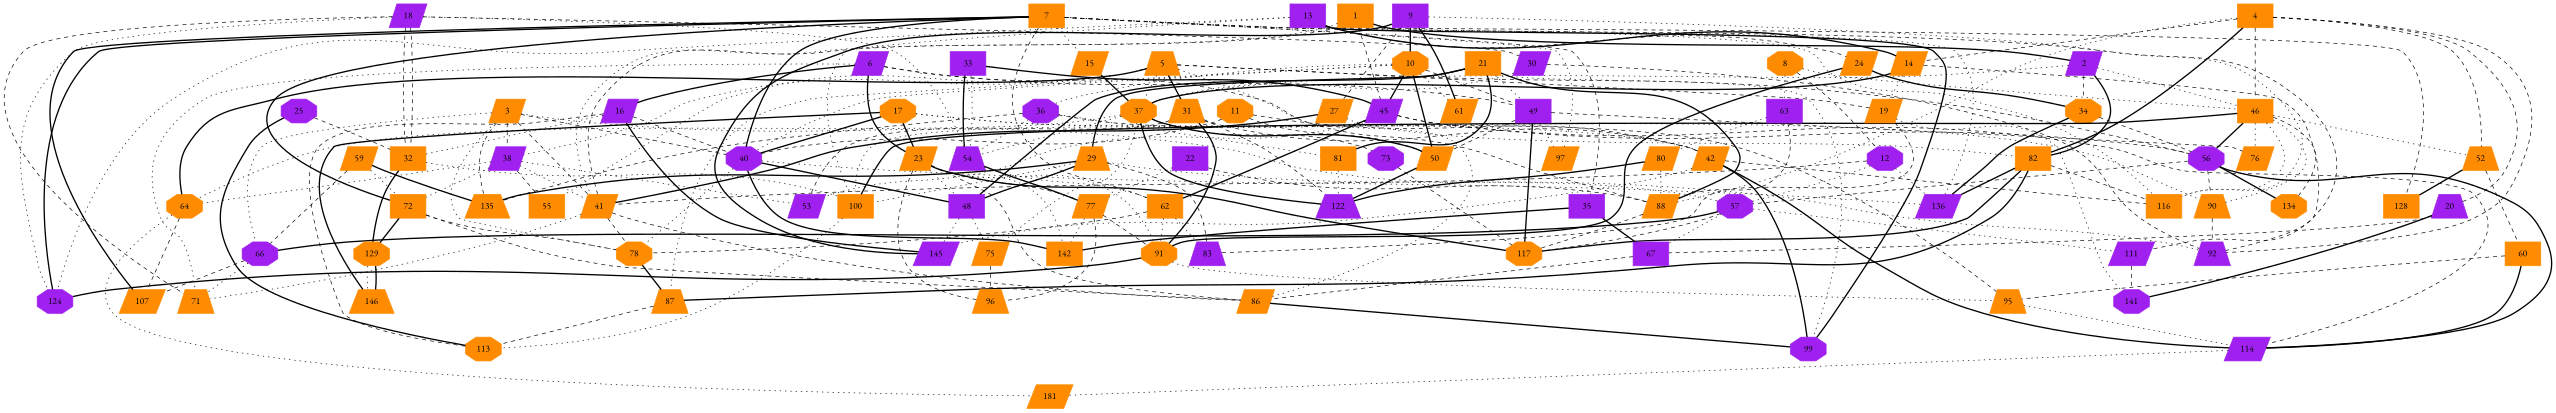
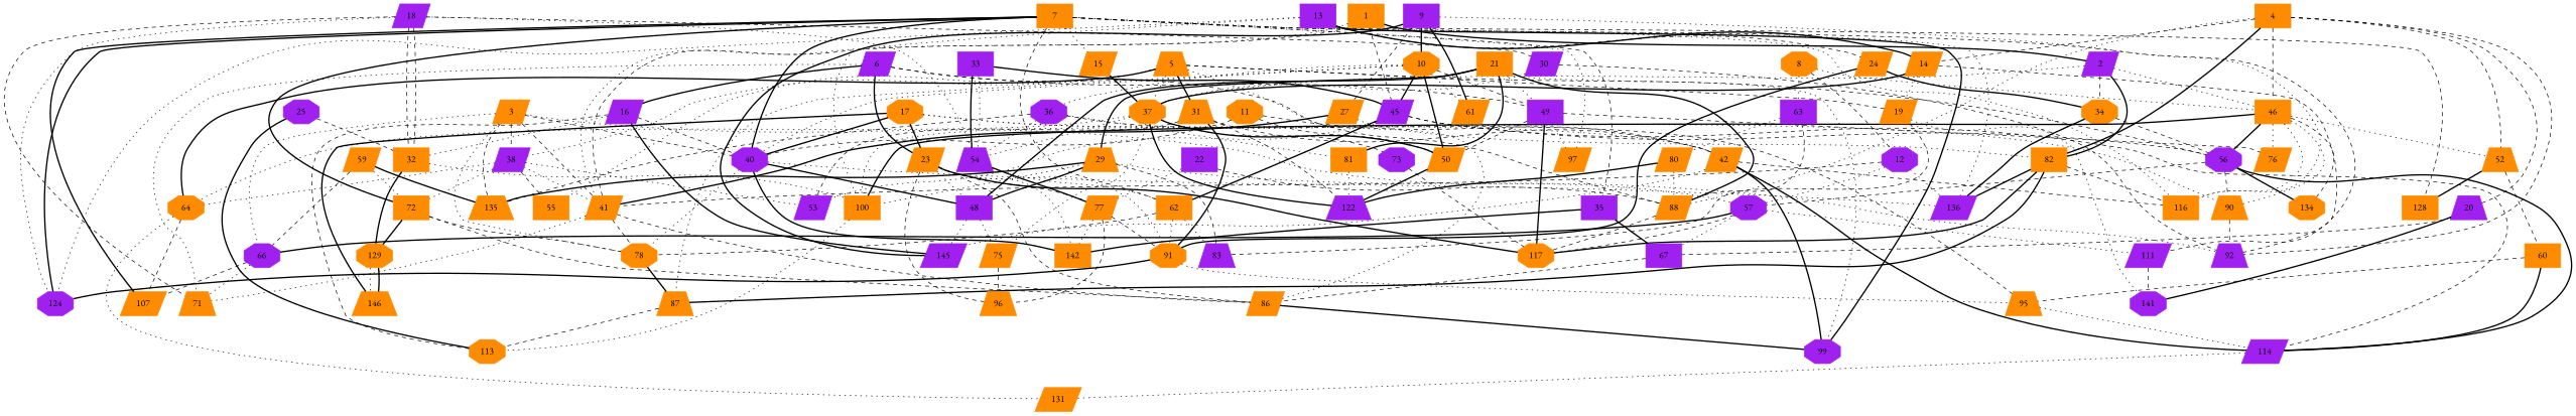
  graph {
    fontname="EB Garamond"
    node [color=darkorange fontname="EB Garamond" shape=parallelogram style=filled]
    edge [fontname="EB Garamond" style=dotted]
    2 [color=purple super="+26"]
    34 [shape=octagon]
    37 [shape=octagon super="+132"]
    46 [shape=box super="+101"]
    82 [shape=box super="+120"]
    1 [shape=box]
    45 [color=purple super="+121"]
    n8 [label=41 super="+74"]
    136 [color=purple]
    56 [color=purple shape=octagon super="+139"]
    62 [shape=box super="+103"]
    100 [shape=box]
    53 [color=purple super="+104"]
    114 [color=purple super="+137"]
    78 [shape=octagon super="+126"]
    86 [super="+93"]
    71 [shape=trapezium]
    64 [shape=octagon]
    50
    54 [color=purple shape=trapezium]
    122 [color=purple shape=trapezium super="+123"]
    73 [color=purple shape=octagon]
    75
    52 [shape=trapezium super="+94"]
    92 [color=purple shape=trapezium super="+143"]
    116 [shape=box]
    90 [shape=trapezium super="+110"]
    76
    87 [shape=trapezium]
    117 [shape=octagon]
    3 [super="+41"]
    38 [color=purple super="+125"]
    40 [color=purple shape=octagon super="+68"]
    57 [color=purple shape=octagon super="+98"]
    66 [color=purple shape=octagon super="+138"]
    135 [shape=trapezium]
    55 [shape=box]
    72 [shape=box super="+115"]
    48 [color=purple shape=box super="+65"]
    142 [shape=box]
    111 [color=purple]
    67 [color=purple shape=box]
    107 [super="+108"]
    4 [shape=box super="+133"]
    14 [super="+85"]
    20 [color=purple shape=trapezium]
    88 [super="+102"]
    19 [super="+119"]
    134 [shape=octagon]
    141 [color=purple shape=octagon]
    128 [shape=box]
    60 [shape=box]
    5 [shape=trapezium super="+112"]
    31 [shape=trapezium super="+39"]
    83 [color=purple shape=trapezium]
    42 [super="+144"]
    91 [shape=octagon super="+130"]
-   131 [label=181]
+   131
    99 [color=purple shape=octagon]
    6 [color=purple super="+28"]
    16 [color=purple]
    23 [super="+127"]
    49 [color=purple shape=box super="+84"]
    145 [color=purple]
    32 [shape=box super="+69"]
    113 [shape=octagon super="+118"]
    77 [super="+140"]
    96 [shape=trapezium]
    97
    7 [shape=box super="+89"]
    15
    35 [color=purple shape=box]
    124 [color=purple shape=octagon]
    129 [shape=octagon]
    12 [color=purple shape=octagon super="+43"]
    8 [shape=octagon]
    63 [color=purple shape=box]
    80
    9 [color=purple shape=box super="+44"]
    10 [shape=octagon super="+79"]
    27
    61
    36 [color=purple shape=octagon super="+58"]
    81 [shape=box]
    95 [shape=trapezium]
    11 [shape=octagon]
    13 [color=purple shape=box super="+106"]
    24
    17 [shape=octagon super="+70"]
    146 [shape=trapezium]
    18 [color=purple super="+109"]
    30 [color=purple]
    21 [shape=box super="+47"]
    29 [shape=trapezium super="+105"]
    22 [color=purple shape=box]
    25 [color=purple shape=octagon]
    33 [color=purple shape=box]
    59
    2 -- 34 [style=dashed]
    2 -- 37
    2 -- 46
    2 -- 82 [style=bold]
    34 -- 136 [style=bold]
    34 -- 56 [style=dashed]
    37 -- 64
    37 -- 50 [style=bold]
    37 -- 54
    37 -- 122 [style=bold]
    37 -- 73 [style=dashed]
    37 -- 75
    46 -- 56 [style=bold]
    46 -- 100 [style=bold]
    46 -- 52
    46 -- 92 [style=dashed]
    46 -- 116
    46 -- 90
    46 -- 76
    82 -- 136 [style=bold]
    82 -- 116 [style=dashed]
    82 -- 87 [style=bold]
    82 -- 117 [style=bold]
    1 -- 2 [style=bold]
    1 -- 45 [style=dashed]
    1 -- n8
    1 -- n8 [style=dashed]
    1 -- 136
    45 -- 56 [style=dashed]
    45 -- 62 [style=bold]
    45 -- 100
    45 -- 53
    45 -- 114 [style=dashed]
    n8 -- 78 [style=dashed]
    n8 -- 86 [style=dashed]
    n8 -- 71
    56 -- 114 [style=bold]
    56 -- 90 [style=dashed]
    56 -- 57 [style=dashed]
    56 -- 134 [style=bold]
    62 -- 78 [style=dashed]
    62 -- 83
    62 -- 91
    100 -- 113
    114 -- 131
    78 -- 87 [style=bold]
    86 -- 99 [style=bold]
    64 -- 107 [style=dashed]
    64 -- 131
    50 -- 122 [style=bold]
    54 -- 62
    54 -- 77 [style=bold]
    73 -- 117 [style=dashed]
    75 -- 96 [style=dashed]
    52 -- 128 [style=bold]
    52 -- 60 [style=dashed]
    90 -- 92 [style=dashed]
    87 -- 113 [style=dashed]
    3 -- n8 [style=dashed]
    3 -- 78
    3 -- 38 [style=dashed]
    3 -- 40 [style=dashed]
    3 -- 57
    3 -- 66
    3 -- 135 [style=dashed]
    38 -- n8
    38 -- 53
    38 -- 64
    38 -- 55 [style=dashed]
    38 -- 72
    40 -- 136
    40 -- 78
    40 -- 48 [style=bold]
    40 -- 142 [style=bold]
    57 -- 117 [style=dashed]
    57 -- 66 [style=bold]
    57 -- 111
    57 -- 67
    66 -- 71
    66 -- 107 [style=dashed]
    72 -- 78 [style=dashed]
    72 -- 86 [style=dashed]
    72 -- 129 [style=bold]
    48 -- 75 [weight=2]
    48 -- 145
    111 -- 141 [style=dashed]
    67 -- 86 [style=dashed]
    4 -- 46 [style=dashed]
    4 -- 82 [style=bold]
    4 -- 52 [style=dashed]
    4 -- 92 [style=dashed]
    4 -- 14 [style=dashed]
    4 -- 20 [style=dashed]
    4 -- 88
    14 -- 37 [style=bold]
    14 -- 19
    14 -- 134 [style=dashed]
    20 -- 67 [style=dashed]
    20 -- 141 [style=bold]
    88 -- 117 [style=dashed]
    19 -- 141
    19 -- 83 [style=dashed]
    60 -- 114 [style=bold]
    60 -- 95 [style=dashed]
    5 -- 37
    5 -- 56 [style=dashed]
    5 -- 86
    5 -- 64 [style=bold]
    5 -- 38
    5 -- 55
    5 -- 19 [style=dashed]
    5 -- 31 [style=bold]
    31 -- 53 [style=dashed]
    31 -- 122 [style=dashed]
    31 -- 42 [style=dashed]
    31 -- 91 [style=bold]
    42 -- 114 [style=bold]
    42 -- 116 [style=dashed]
    42 -- 99 [style=bold]
    42 -- 145
    91 -- 124 [style=bold]
    91 -- 95
    6 -- 71
    6 -- 88 [style=dashed]
    6 -- 16 [style=bold]
    6 -- 23 [style=bold]
    6 -- 49 [style=dashed]
    16 -- 40 [style=dashed]
    16 -- 145 [style=bold]
    16 -- 32
    16 -- 113 [style=dashed]
    23 -- 86 [style=dashed]
    23 -- 117 [style=bold]
    23 -- 48
    23 -- 142
    23 -- 91
    23 -- 77 [style=dashed]
    23 -- 96 [style=dashed]
    49 -- 50 [style=dashed]
    49 -- 76 [style=dashed]
    49 -- 117 [style=bold]
    49 -- 97
    32 -- 100
    32 -- 129 [style=bold]
    77 -- 142
    77 -- 91 [style=dashed]
    77 -- 96 [style=dashed]
    7 -- 62 [style=dashed]
    7 -- 116
    7 -- 40 [style=bold weight=2]
    7 -- 72 [style=bold]
    7 -- 111 [style=dashed]
    7 -- 107 [style=bold]
    7 -- 128 [style=dashed]
    7 -- 97
    7 -- 15
    7 -- 35 [style=dashed]
    7 -- 124 [style=bold]
    15 -- 37 [style=bold]
    35 -- 142 [style=bold]
    35 -- 67 [style=bold]
    129 -- 146
    129 -- 146 [style=bold]
    12 -- n8 [style=dashed]
    12 -- 136
    12 -- 57
    8 -- 46
    8 -- 12 [style=dashed]
    8 -- 63
    63 -- 88 [style=dashed]
    63 -- 80
    80 -- 122 [style=bold]
    80 -- 88
    9 -- 116
    9 -- 145 [style=bold]
    9 -- 10 [style=bold]
    9 -- 27 [style=dashed]
    9 -- 61 [style=bold]
    10 -- 45 [style=bold]
    10 -- 50 [style=bold]
    10 -- 87
    10 -- 40
    10 -- 49 [style=dashed]
    10 -- 61
    10 -- 36
    27 -- 82 [weight=2]
    27 -- n8 [style=bold]
    36 -- 54
    36 -- 135 [style=dashed]
    36 -- 81
    36 -- 95 [style=dashed]
    81 -- 122
    95 -- 114
    11 -- 50 [style=dashed]
    11 -- 40 [style=dashed]
    11 -- 42 [style=dashed]
    13 -- 100
    13 -- 14 [style=bold]
    13 -- 99 [style=bold]
    13 -- 124
    13 -- 24 [style=dashed]
    24 -- 34 [style=bold]
    24 -- 91 [style=bold]
    17 -- 90
    17 -- 40 [style=bold]
    17 -- 42
    17 -- 23 [style=bold]
    17 -- 146 [style=bold]
    18 -- 71 [style=dashed]
    18 -- 54
    18 -- 32 [style=dashed]
    18 -- 32 [style=dashed]
    18 -- 124
    18 -- 30 [style=dashed]
    30 -- 37
    30 -- 92 [style=dashed]
    21 -- 48 [style=bold]
    21 -- 88 [style=bold]
    21 -- 99
    21 -- 49
    21 -- 81 [style=bold]
    21 -- 29 [style=bold]
    29 -- 100
    29 -- 92
    29 -- 135 [style=bold]
    29 -- 48 [style=bold]
    29 -- 83 [style=dashed]
    22 -- 88 [style=dashed]
    22 -- 77
    25 -- 32 [style=dashed]
    25 -- 113 [style=bold]
    33 -- 45 [style=bold]
    33 -- 54 [style=bold]
    33 -- 54
    59 -- 66 [style=dashed]
    59 -- 135 [style=bold]
    59 -- 72
  }
